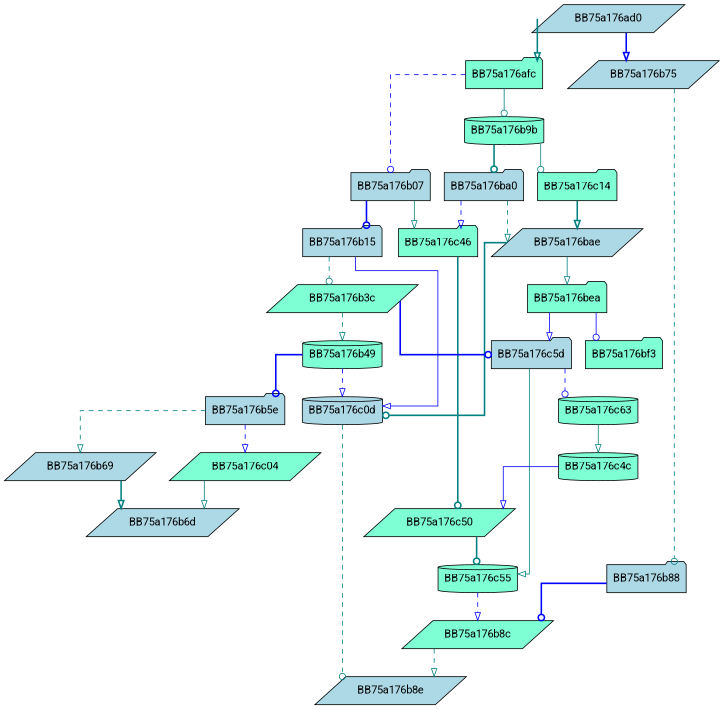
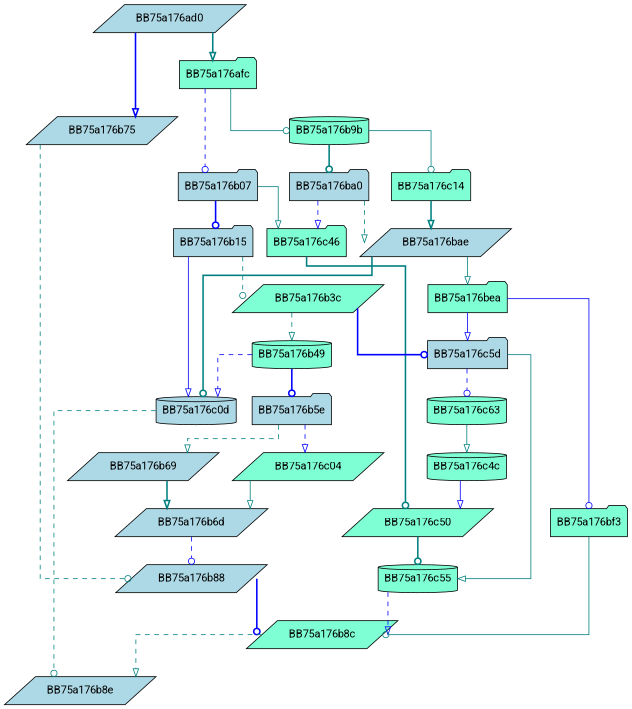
  digraph {
    fontname=Roboto
    splines=ortho
    node [fillcolor=aquamarine fontname=Roboto shape=parallelogram style=filled]
    edge [arrowhead=onormal color=teal fontname=Roboto style=dashed]
    BB75a176ad0 [fillcolor=lightblue]
    BB75a176b75 [fillcolor=lightblue]
    BB75a176afc [shape=folder]
-   BB75a176b88 [fillcolor=lightblue shape=folder]
+   BB75a176b88 [fillcolor=lightblue]
    BB75a176b9b [shape=cylinder]
    BB75a176b07 [fillcolor=lightblue shape=folder]
    BB75a176b8c
    BB75a176c14 [shape=folder]
    BB75a176ba0 [fillcolor=lightblue shape=folder]
    BB75a176c46 [shape=folder]
    BB75a176b15 [fillcolor=lightblue shape=folder]
    BB75a176bae [fillcolor=lightblue]
    BB75a176c50
    BB75a176c0d [fillcolor=lightblue shape=cylinder]
    BB75a176b3c
    BB75a176c55 [shape=cylinder]
    BB75a176b8e [fillcolor=lightblue]
    BB75a176c5d [fillcolor=lightblue shape=folder]
    BB75a176b49 [shape=cylinder]
    BB75a176c63 [shape=cylinder]
    BB75a176b5e [fillcolor=lightblue shape=folder]
    BB75a176c4c [shape=cylinder]
    BB75a176c04
    BB75a176b69 [fillcolor=lightblue]
    BB75a176b6d [fillcolor=lightblue]
    BB75a176bea [shape=folder]
    BB75a176bf3 [shape=folder]
    BB75a176ad0 -> BB75a176b75 [color=blue style=bold]
    BB75a176ad0 -> BB75a176afc [style=bold]
    BB75a176b75 -> BB75a176b88 [arrowhead=odot]
    BB75a176afc -> BB75a176b9b [arrowhead=odot style=solid]
    BB75a176afc -> BB75a176b07 [arrowhead=odot color=blue]
    BB75a176b88 -> BB75a176b8c [arrowhead=odot color=blue style=bold]
    BB75a176b9b -> BB75a176c14 [arrowhead=odot style=solid]
    BB75a176b9b -> BB75a176ba0 [arrowhead=odot style=bold]
    BB75a176b07 -> BB75a176c46 [style=solid]
    BB75a176b07 -> BB75a176b15 [arrowhead=odot color=blue style=bold]
    BB75a176b8c -> BB75a176b8e
    BB75a176c14 -> BB75a176bae [style=bold]
    BB75a176ba0 -> BB75a176c46 [color=blue]
    BB75a176ba0 -> BB75a176bae
    BB75a176c46 -> BB75a176c50 [arrowhead=odot style=bold]
    BB75a176b15 -> BB75a176c0d [color=blue style=solid]
    BB75a176b15 -> BB75a176b3c [arrowhead=odot]
    BB75a176bae -> BB75a176c0d [arrowhead=odot style=bold]
    BB75a176bae -> BB75a176bea [style=solid]
    BB75a176c50 -> BB75a176c55 [arrowhead=odot style=bold]
    BB75a176c0d -> BB75a176b8e [arrowhead=odot]
    BB75a176b3c -> BB75a176c5d [arrowhead=odot color=blue style=bold]
    BB75a176b3c -> BB75a176b49
    BB75a176c55 -> BB75a176b8c [color=blue]
    BB75a176c5d -> BB75a176c55 [style=solid]
    BB75a176c5d -> BB75a176c63 [arrowhead=odot color=blue]
    BB75a176b49 -> BB75a176c0d [color=blue]
    BB75a176b49 -> BB75a176b5e [arrowhead=odot color=blue style=bold]
    BB75a176c63 -> BB75a176c4c [style=solid]
    BB75a176b5e -> BB75a176c04 [color=blue]
    BB75a176b5e -> BB75a176b69
    BB75a176c4c -> BB75a176c50 [color=blue style=solid]
    BB75a176c04 -> BB75a176b6d [style=solid]
    BB75a176b69 -> BB75a176b6d [style=bold]
+   BB75a176b6d -> BB75a176b88 [arrowhead=odot color=blue]
    BB75a176bea -> BB75a176c5d [color=blue style=solid]
    BB75a176bea -> BB75a176bf3 [arrowhead=odot color=blue style=solid]
+   BB75a176bf3 -> BB75a176b8c [arrowhead=odot style=solid]
  }
